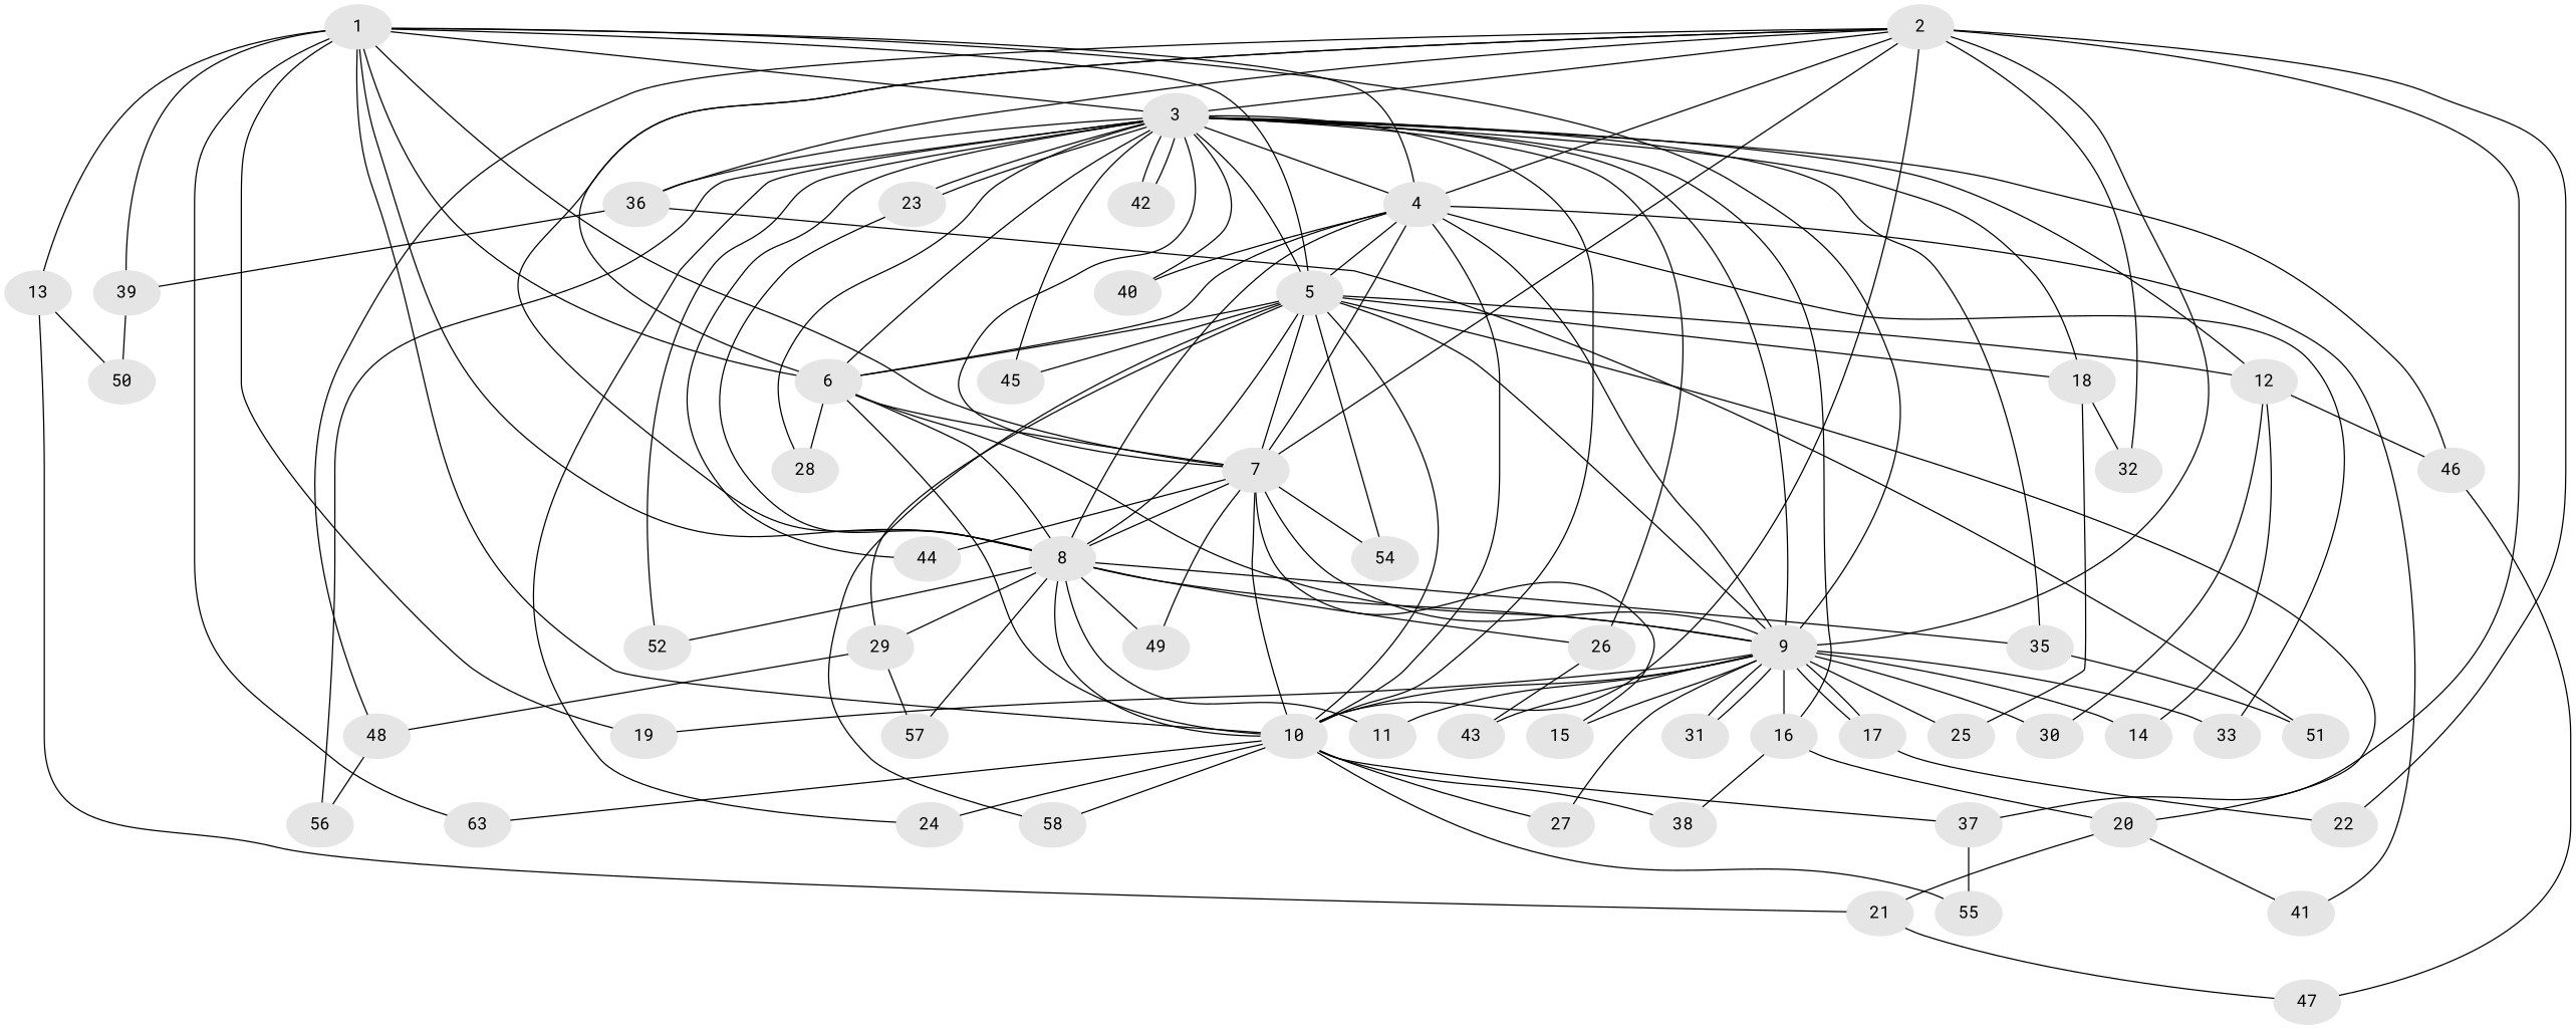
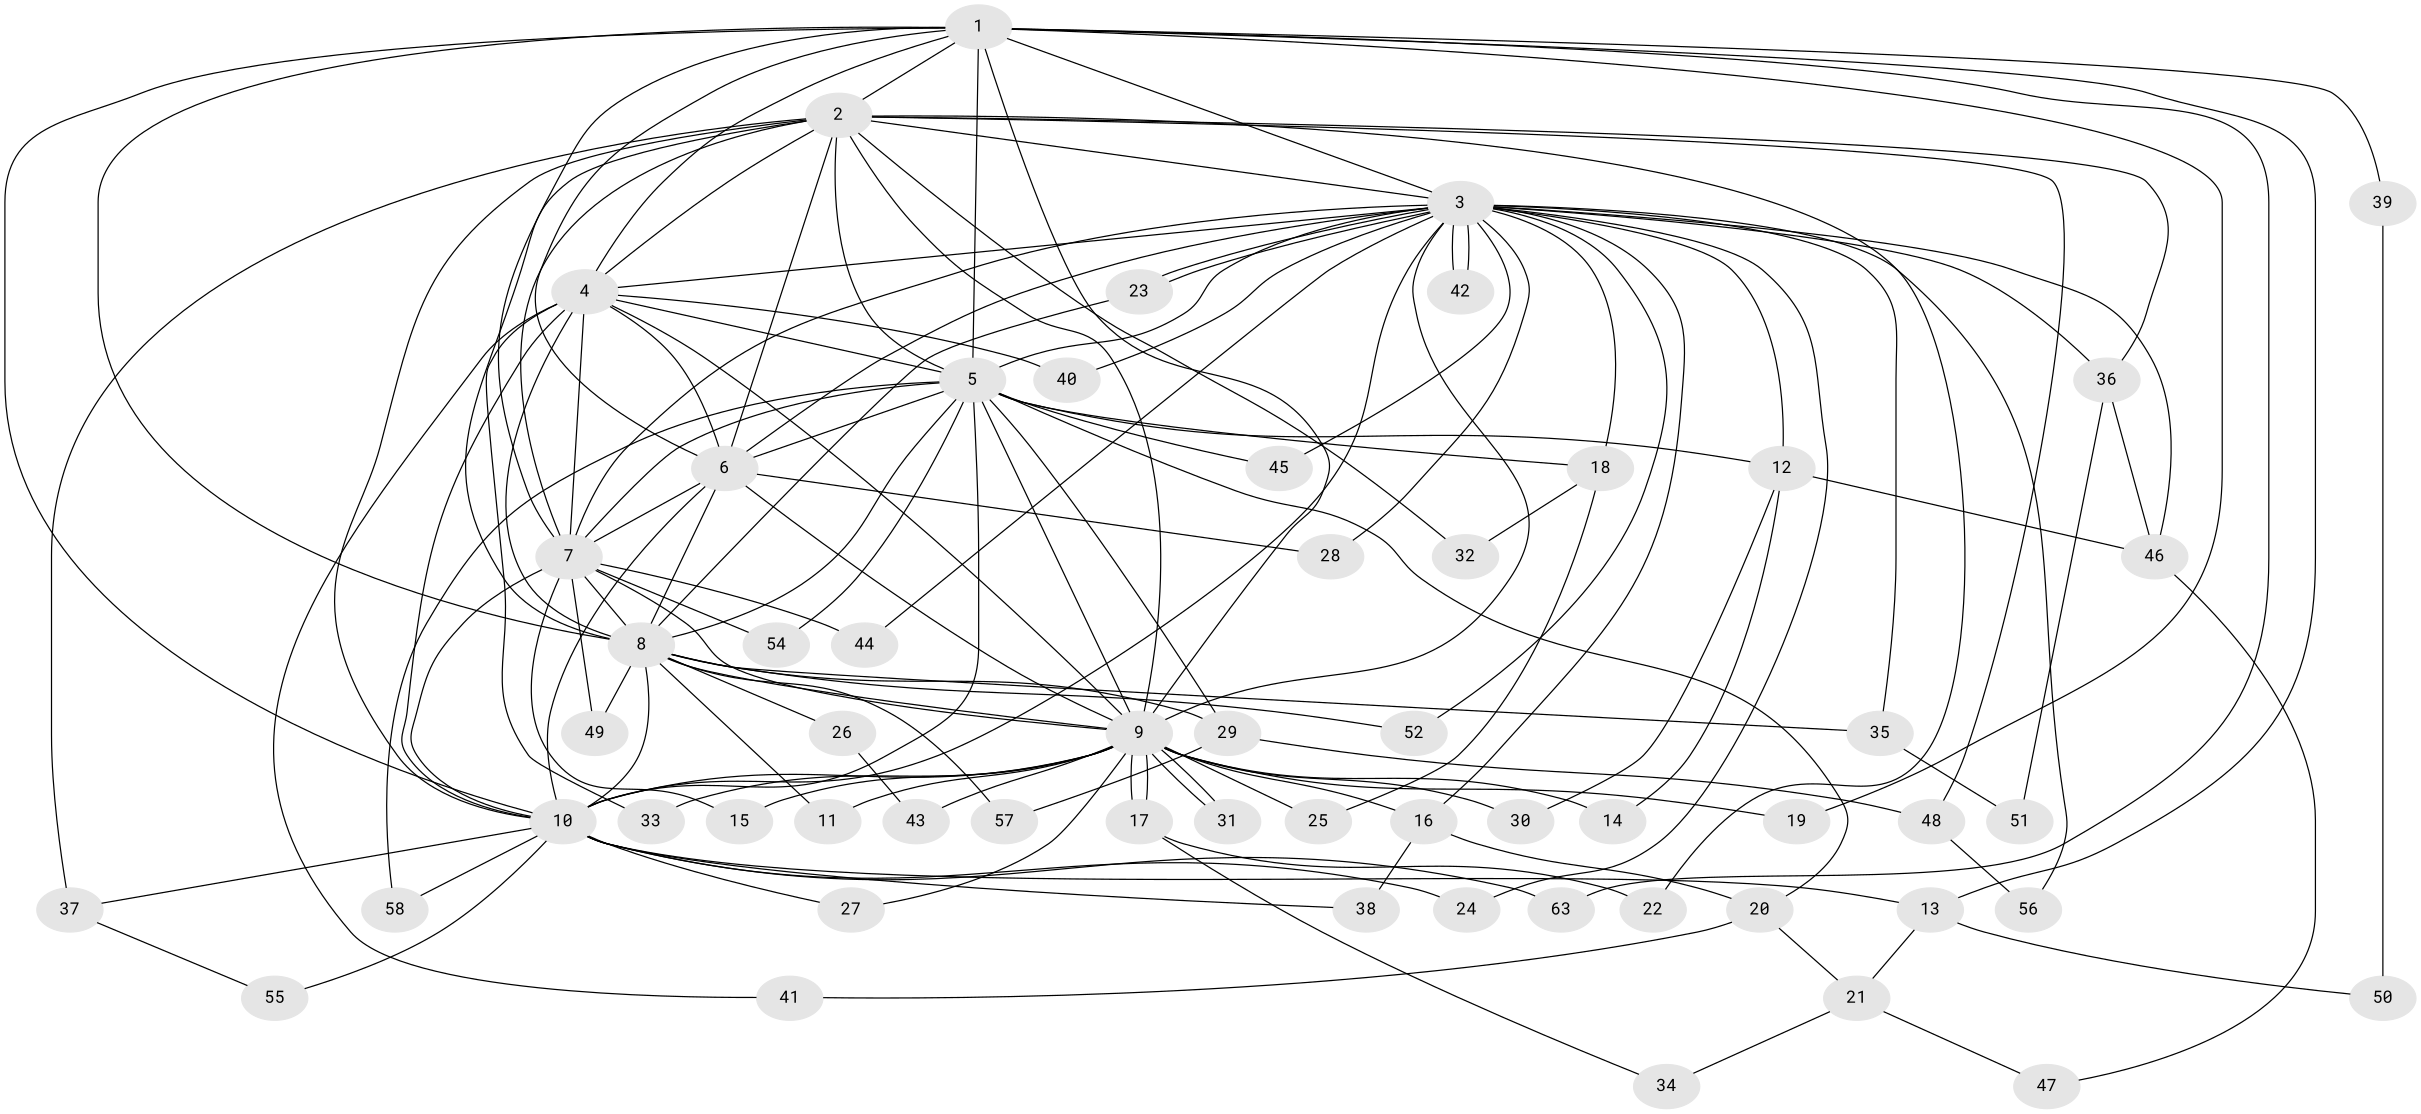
  graph {
    fontname="Roboto Mono"
    node [color=gray90 fontname="Roboto Mono" style=filled]
    edge [fontname="Roboto Mono"]
    1
    2
    3
    4
    5
    6
    7
    8
    9
    10
    13
    19
    39
    n14 [label=63]
    22
    32
    36
    37
    48
    12
    16
    18
    23
    24
    26
    28
    35
    40
    42
    44
    45
    46
    52
    56
    33
    41
    20
    29
    54
    58
    15
    49
    11
    57
    14
    17
    25
    27
    30
    31
    43
    38
    55
    21
    50
    51
    47
+   34
+   1 -- 2
    1 -- 3
    1 -- 4
    1 -- 5
    1 -- 6
    1 -- 7
    1 -- 8
    1 -- 9
    1 -- 10
    1 -- 13
    1 -- 19
    1 -- 39
    1 -- n14
    2 -- 3
    2 -- 4
+   2 -- 5
    2 -- 6
    2 -- 7
    2 -- 8
    2 -- 9
    2 -- 10
    2 -- 22
    2 -- 32
    2 -- 36
    2 -- 37
    2 -- 48
    3 -- 4
    3 -- 5
    3 -- 6
    3 -- 7
    3 -- 9
    3 -- 10
    3 -- 36
    3 -- 12
    3 -- 16
    3 -- 18
    3 -- 23
    3 -- 23
    3 -- 24
-   3 -- 26
    3 -- 28
    3 -- 35
    3 -- 40
    3 -- 42
    3 -- 42
    3 -- 44
    3 -- 45
    3 -- 46
    3 -- 52
    3 -- 56
    4 -- 5
    4 -- 6
    4 -- 7
    4 -- 8
    4 -- 9
    4 -- 10
    4 -- 40
    4 -- 33
    4 -- 41
    5 -- 6
    5 -- 7
    5 -- 8
    5 -- 9
    5 -- 10
    5 -- 12
    5 -- 18
    5 -- 45
    5 -- 20
    5 -- 29
    5 -- 54
    5 -- 58
    6 -- 7
    6 -- 8
    6 -- 9
    6 -- 10
    6 -- 28
    7 -- 8
    7 -- 9
    7 -- 10
    7 -- 44
    7 -- 54
    7 -- 15
    7 -- 49
    8 -- 9
    8 -- 10
    8 -- 26
    8 -- 35
    8 -- 52
    8 -- 29
    8 -- 49
    8 -- 11
    8 -- 57
    9 -- 10
    9 -- 19
    9 -- 16
    9 -- 33
    9 -- 15
    9 -- 11
    9 -- 14
    9 -- 17
    9 -- 17
    9 -- 25
    9 -- 27
    9 -- 30
    9 -- 31
    9 -- 31
    9 -- 43
+   10 -- 13
    10 -- n14
    10 -- 37
    10 -- 24
    10 -- 58
    10 -- 27
    10 -- 38
    10 -- 55
    13 -- 21
    13 -- 50
    39 -- 50
-   36 -- 39
+   36 -- 46
    36 -- 51
    37 -- 55
    48 -- 56
    12 -- 46
    12 -- 14
    12 -- 30
    16 -- 20
    16 -- 38
    18 -- 32
    18 -- 25
    23 -- 8
    26 -- 43
    35 -- 51
    46 -- 47
    20 -- 41
    20 -- 21
    29 -- 48
    29 -- 57
    17 -- 22
+   17 -- 34
    21 -- 47
+   21 -- 34
  }
